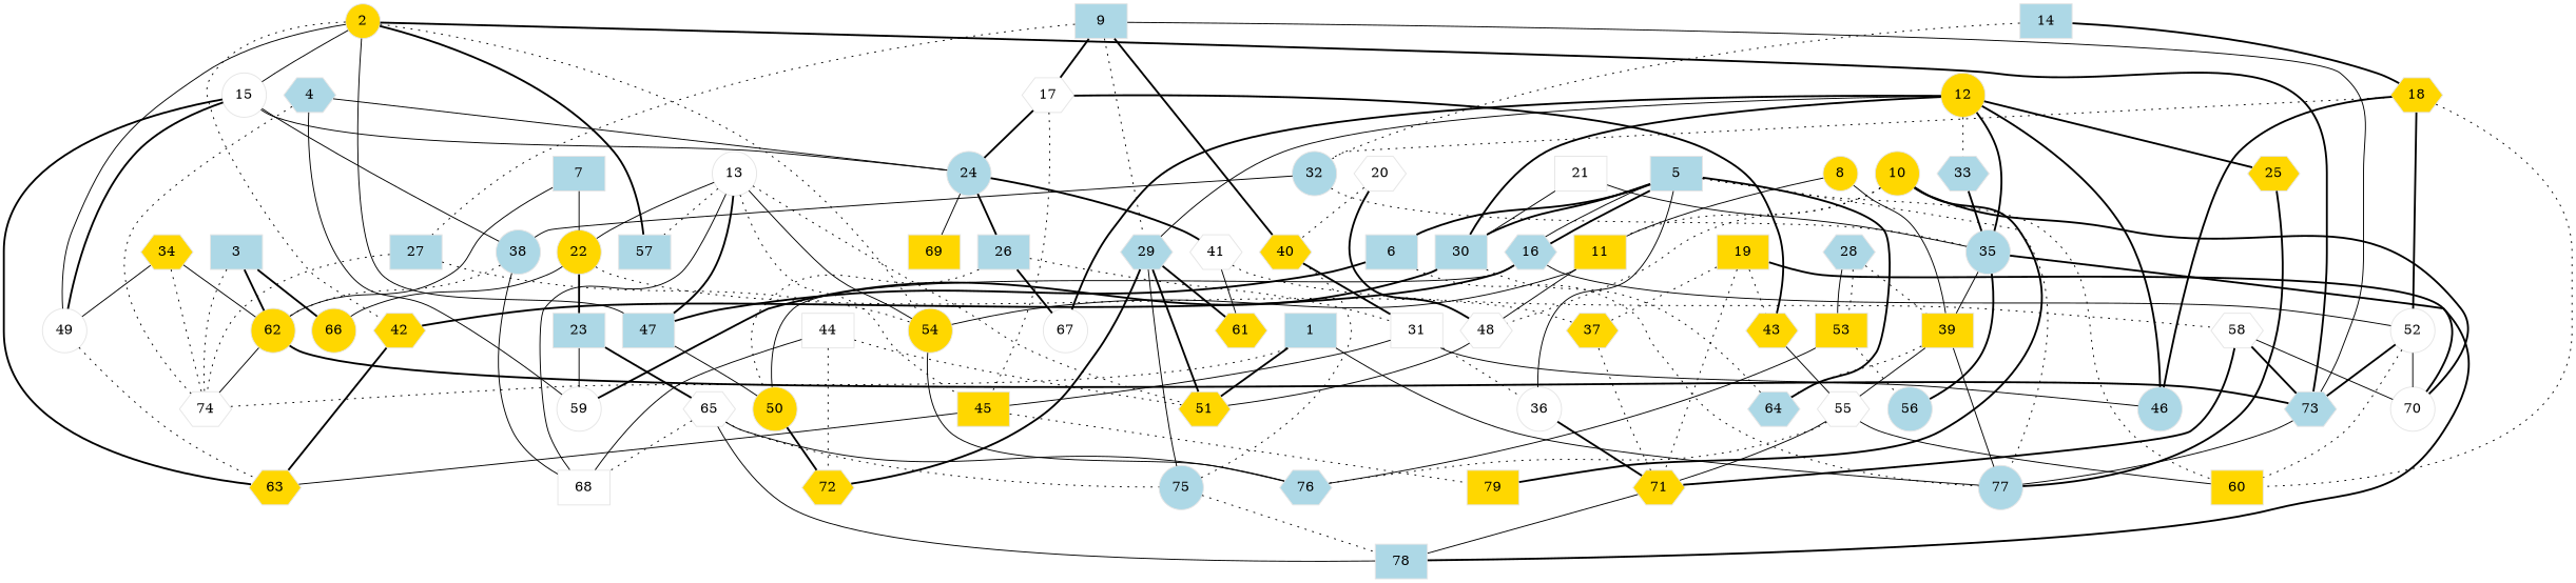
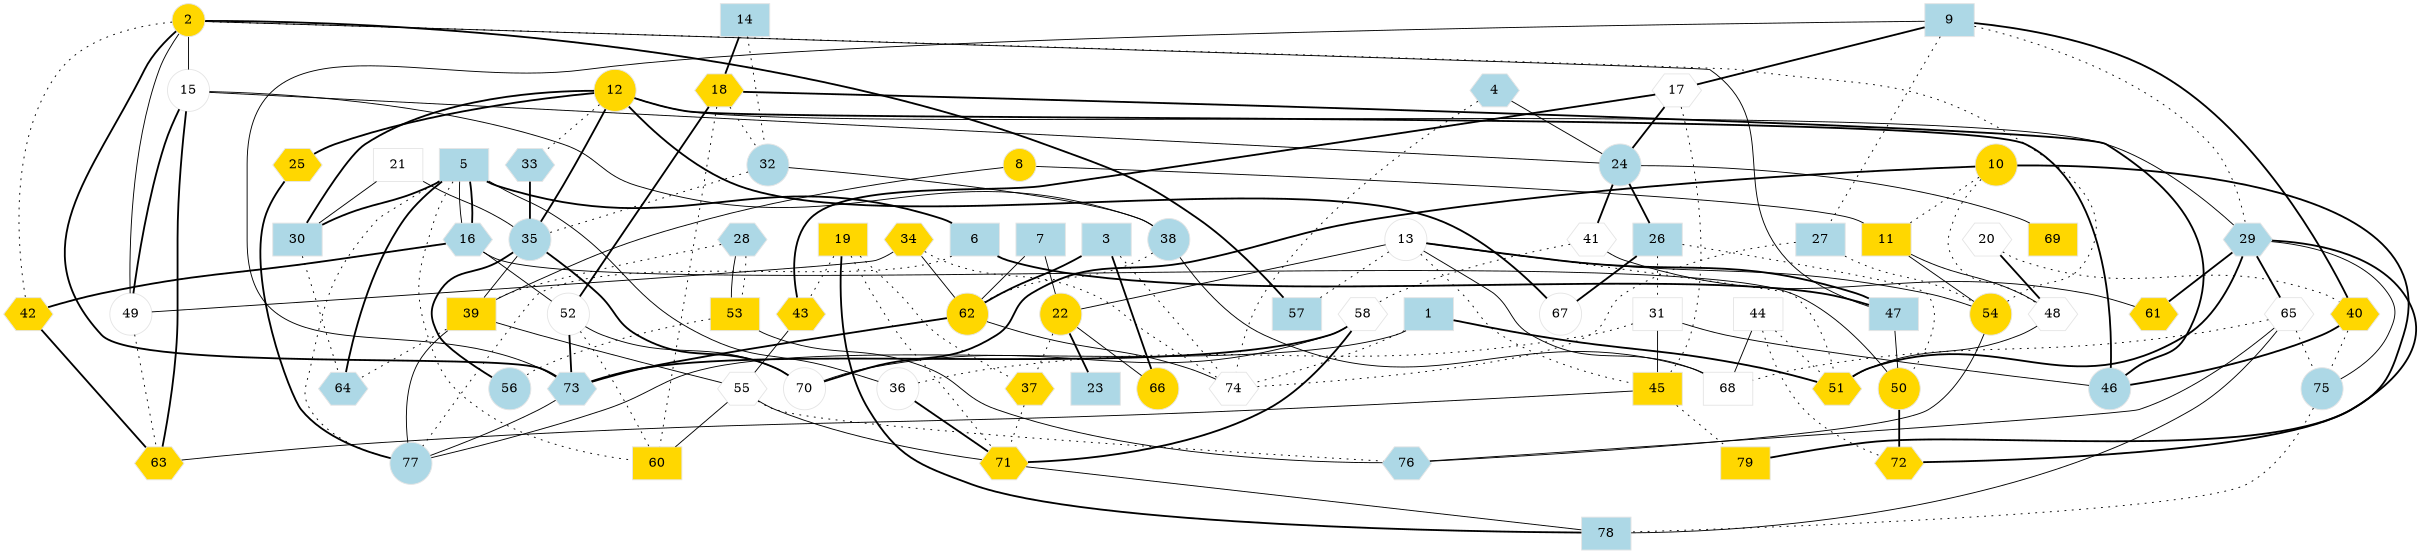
  graph {
    node [color=gray90 fillcolor=lightblue shape=hexagon style=filled]
    edge [style=solid]
    51 [fillcolor=gold]
    1 [shape=box]
    74 [fillcolor=white]
    77 [shape=circle]
    2 [fillcolor=gold shape=circle]
    15 [fillcolor=white shape=circle]
    42 [fillcolor=gold]
    47 [shape=box]
    49 [fillcolor=white shape=circle]
    54 [fillcolor=gold shape=circle]
    57 [shape=box]
    73
    24 [shape=circle]
    38 [shape=circle]
    63 [fillcolor=gold]
    50 [fillcolor=gold shape=circle]
    76
    3 [shape=box]
    62 [fillcolor=gold shape=circle]
    66 [fillcolor=gold shape=circle]
    4
-   59 [fillcolor=white shape=circle]
    26 [shape=box]
    41 [fillcolor=white]
    69 [fillcolor=gold shape=box]
    5 [shape=box]
    6 [shape=box]
    16
    30 [shape=box]
    36 [fillcolor=white shape=circle]
    60 [fillcolor=gold shape=box]
    64
    52 [fillcolor=white shape=circle]
    71 [fillcolor=gold]
    7 [shape=box]
    22 [fillcolor=gold shape=circle]
    37 [fillcolor=gold]
    23 [shape=box]
    8 [fillcolor=gold shape=circle]
    11 [fillcolor=gold shape=box]
    39 [fillcolor=gold shape=box]
    48 [fillcolor=white]
    55 [fillcolor=white]
    9 [shape=box]
    17 [fillcolor=white]
    27 [shape=box]
    29
    40 [fillcolor=gold]
    45 [fillcolor=gold shape=box]
    43 [fillcolor=gold]
    61 [fillcolor=gold]
    72 [fillcolor=gold]
    75 [shape=circle]
    46 [shape=circle]
    10 [fillcolor=gold shape=circle]
    70 [fillcolor=white shape=circle]
    79 [fillcolor=gold shape=box]
    12 [fillcolor=gold shape=circle]
    25 [fillcolor=gold]
    33
    35 [shape=circle]
    67 [fillcolor=white shape=circle]
    56 [shape=circle]
    13 [fillcolor=white shape=circle]
    68 [fillcolor=white shape=box]
    18 [fillcolor=gold]
    14 [shape=box]
    32 [shape=circle]
    19 [fillcolor=gold shape=box]
    78 [shape=box]
    20 [fillcolor=white]
    21 [fillcolor=white shape=box]
    65 [fillcolor=white]
    31 [fillcolor=white shape=box]
    58 [fillcolor=white]
    28
    53 [fillcolor=gold shape=box]
    34 [fillcolor=gold]
    44 [fillcolor=white shape=box]
    1 -- 51 [style=bold]
    1 -- 74 [style=dotted]
    1 -- 77
    2 -- 15
    2 -- 42 [style=dotted]
    2 -- 47
    2 -- 49
    2 -- 54 [style=dotted]
    2 -- 57 [style=bold]
    2 -- 73 [style=bold]
    15 -- 49 [style=bold]
    15 -- 24
    15 -- 38
    15 -- 63 [style=bold]
    42 -- 63 [style=bold]
    47 -- 50
    49 -- 63 [style=dotted]
    54 -- 76
    73 -- 77
    24 -- 26 [style=bold]
    24 -- 41 [style=bold]
    24 -- 69
    38 -- 62 [style=dotted]
    38 -- 68
    50 -- 72 [style=bold]
    3 -- 74 [style=dotted]
    3 -- 62 [style=bold]
    3 -- 66 [style=bold]
    62 -- 74
    62 -- 73 [style=bold]
    4 -- 74 [style=dotted]
    4 -- 24
-   4 -- 59
    26 -- 50 [style=dotted]
    26 -- 67 [style=bold]
    26 -- 31 [style=dotted]
    41 -- 61
    41 -- 58 [style=dotted]
    5 -- 77 [style=dotted]
    5 -- 6 [style=bold]
    5 -- 16
    5 -- 16 [style=bold]
    5 -- 30 [style=bold]
    5 -- 36
    5 -- 60 [style=dotted]
    5 -- 64 [style=bold]
    6 -- 77 [style=dotted]
    6 -- 47 [style=bold]
    16 -- 42 [style=bold]
    16 -- 50
    16 -- 52
-   30 -- 59 [style=bold]
    30 -- 64 [style=dotted]
    36 -- 71 [style=bold]
    52 -- 73 [style=bold]
    52 -- 60 [style=dotted]
    52 -- 70
    71 -- 78
    7 -- 62
    7 -- 22
    22 -- 66
    22 -- 37 [style=dotted]
    22 -- 23 [style=bold]
    37 -- 71 [style=dotted]
-   23 -- 59
-   23 -- 65 [style=bold]
+   29 -- 65 [style=bold]
    8 -- 11
    8 -- 39
    11 -- 54
    11 -- 48
    39 -- 77
    39 -- 64 [style=dotted]
    39 -- 55
    48 -- 51
    55 -- 76 [style=dotted]
    55 -- 60
    55 -- 71
    9 -- 73
    9 -- 17 [style=bold]
    9 -- 27 [style=dotted]
    9 -- 29 [style=dotted]
    9 -- 40 [style=bold]
    17 -- 24 [style=bold]
    17 -- 45 [style=dotted]
    17 -- 43 [style=bold]
    27 -- 74 [style=dotted]
    27 -- 54 [style=dotted]
    29 -- 51 [style=bold]
    29 -- 61 [style=bold]
    29 -- 72 [style=bold]
    29 -- 75
    40 -- 75 [style=dotted]
-   40 -- 31 [style=bold]
+   40 -- 46 [style=bold]
    45 -- 63
    45 -- 79 [style=dotted]
    43 -- 55
    75 -- 78 [style=dotted]
    10 -- 11 [style=dotted]
    10 -- 48 [style=dotted]
    10 -- 70 [style=bold]
    10 -- 79 [style=bold]
    12 -- 30 [style=bold]
    12 -- 29
    12 -- 46 [style=bold]
    12 -- 25 [style=bold]
    12 -- 33 [style=dotted]
    12 -- 35 [style=bold]
    12 -- 67 [style=bold]
    25 -- 77 [style=bold]
    33 -- 35 [style=bold]
    35 -- 39
    35 -- 70 [style=bold]
    35 -- 56 [style=bold]
    13 -- 51 [style=dotted]
    13 -- 47 [style=bold]
    13 -- 54
    13 -- 57 [style=dotted]
    13 -- 22
    13 -- 45 [style=dotted]
    13 -- 68
    18 -- 60 [style=dotted]
    18 -- 52 [style=bold]
    18 -- 46 [style=bold]
    18 -- 32 [style=dotted]
    14 -- 18 [style=bold]
    14 -- 32 [style=dotted]
    32 -- 38
    32 -- 35 [style=dotted]
    19 -- 71 [style=dotted]
    19 -- 37 [style=dotted]
    19 -- 43 [style=dotted]
    19 -- 78 [style=bold]
    20 -- 48 [style=bold]
    20 -- 40 [style=dotted]
    21 -- 30
    21 -- 35
    65 -- 76
    65 -- 75 [style=dotted]
    65 -- 68 [style=dotted]
    65 -- 78
    31 -- 36 [style=dotted]
    31 -- 45
    31 -- 46
    58 -- 73 [style=bold]
    58 -- 71 [style=bold]
    58 -- 70
    28 -- 39 [style=dotted]
    28 -- 53
    28 -- 53 [style=dotted]
    53 -- 76
    53 -- 56 [style=dotted]
    34 -- 74 [style=dotted]
    34 -- 49
    34 -- 62
    44 -- 51 [style=dotted]
    44 -- 72 [style=dotted]
    44 -- 68
  }
